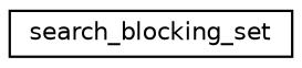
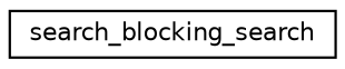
  digraph {
    rankdir=TB
-   n1 [color=black fillcolor=white fontname=Helvetica fontsize=10 height=0.2 label=search_blocking_set shape=record style=filled width=0.4]
+   n1 [color=black fillcolor=white fontname=Helvetica fontsize=10 height=0.2 label=search_blocking_search shape=record style=filled width=0.4]
  }
